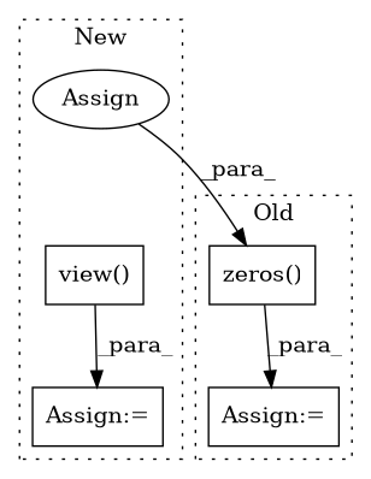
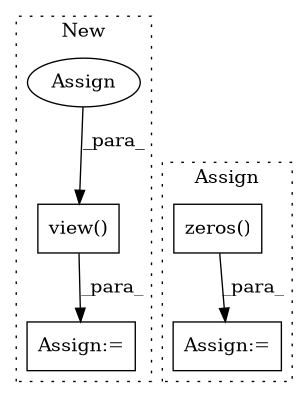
  digraph {
    node [a=75 l=3 shape=box]
    n1 [l="12,18" label="zeros()" s="3025,3050"]
    n2 [a=68 label="Assign:=" s=3227]
    n3 [l="59,1" label="view()" s="2965,3029"]
    n4 [a=76 l=1 label=Assign s=3028 shape=ellipse]
    n5 [a=68 label="Assign:=" s=2962]
    subgraph cluster_1 {
-     label=Old
+     label=Assign
      style=dotted
      n1
      n2
    }
    subgraph cluster_2 {
      label=New
      style=dotted
      n3
      n4
      n5
    }
    n1 -> n2 [label=_para_]
    n3 -> n5 [label=_para_]
-   n4 -> n1 [label=_para_]
+   n4 -> n3 [label=_para_]
  }
